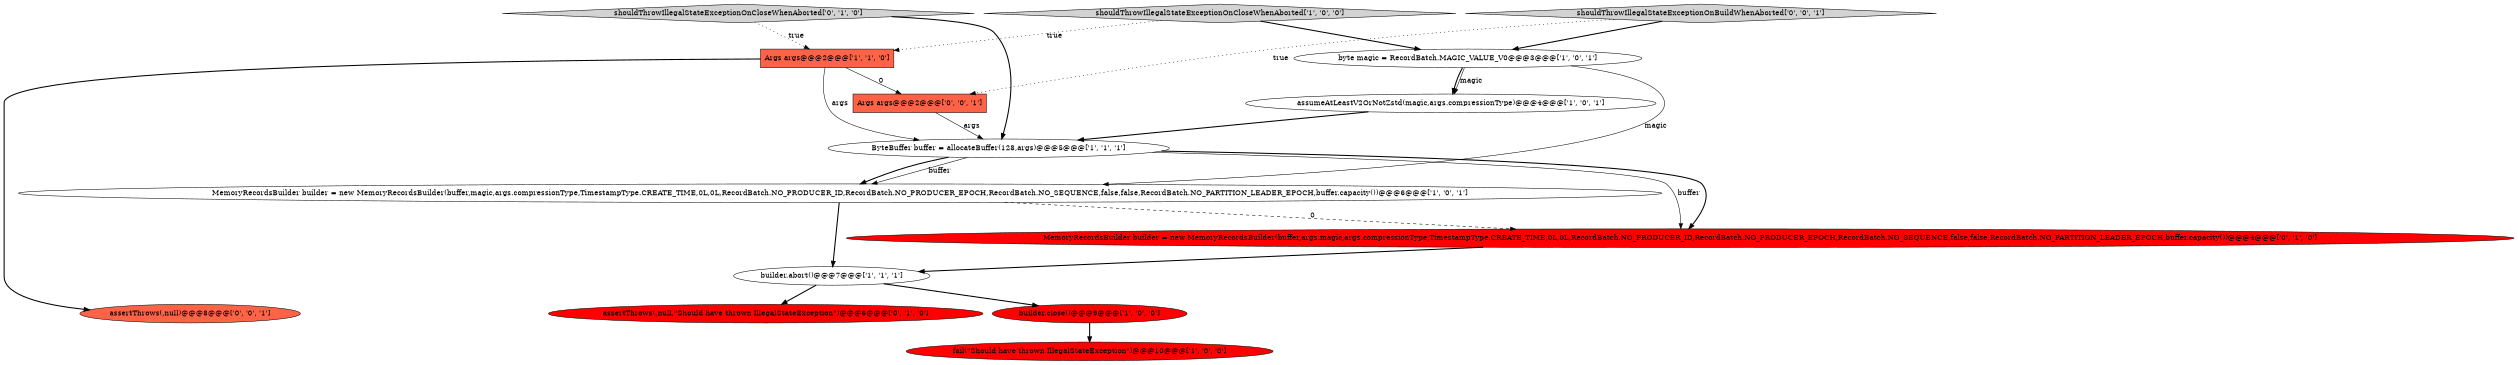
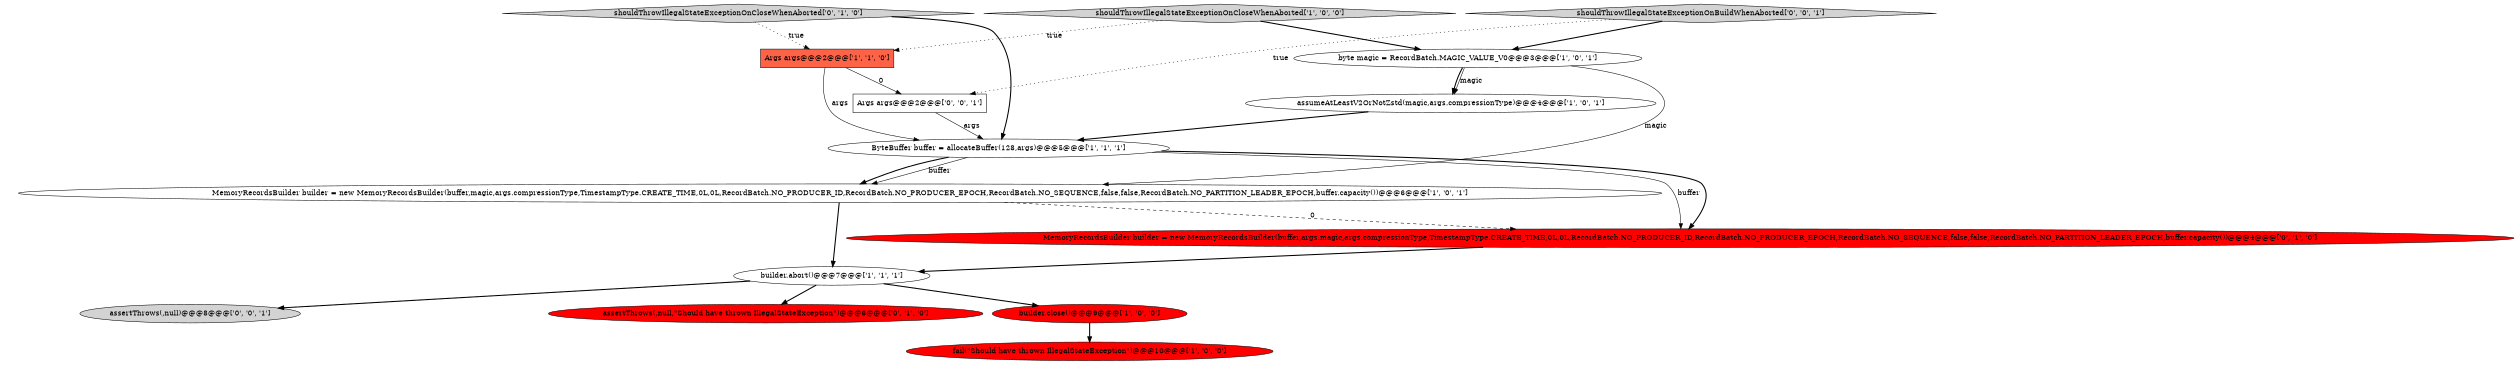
  digraph {
    fontname="DejaVu Serif"
    node [fillcolor=white fontname="DejaVu Serif" shape=ellipse style=filled]
    edge [fontname="DejaVu Serif" style=bold]
    n1 [label="MemoryRecordsBuilder builder = new MemoryRecordsBuilder(buffer,magic,args.compressionType,TimestampType.CREATE_TIME,0L,0L,RecordBatch.NO_PRODUCER_ID,RecordBatch.NO_PRODUCER_EPOCH,RecordBatch.NO_SEQUENCE,false,false,RecordBatch.NO_PARTITION_LEADER_EPOCH,buffer.capacity())@@@6@@@['1', '0', '1']"]
    n2 [label="builder.abort()@@@7@@@['1', '1', '1']"]
    n3 [fillcolor=red label="MemoryRecordsBuilder builder = new MemoryRecordsBuilder(buffer,args.magic,args.compressionType,TimestampType.CREATE_TIME,0L,0L,RecordBatch.NO_PRODUCER_ID,RecordBatch.NO_PRODUCER_EPOCH,RecordBatch.NO_SEQUENCE,false,false,RecordBatch.NO_PARTITION_LEADER_EPOCH,buffer.capacity())@@@4@@@['0', '1', '0']"]
    n4 [fillcolor=red label="assertThrows(,null,\"Should have thrown IllegalStateException\")@@@6@@@['0', '1', '0']"]
    n5 [fillcolor=red label="builder.close()@@@9@@@['1', '0', '0']"]
-   n6 [fillcolor=tomato label="assertThrows(,null)@@@8@@@['0', '0', '1']"]
+   n6 [fillcolor=lightgray label="assertThrows(,null)@@@8@@@['0', '0', '1']"]
    n7 [label="byte magic = RecordBatch.MAGIC_VALUE_V0@@@3@@@['1', '0', '1']"]
    n8 [label="assumeAtLeastV2OrNotZstd(magic,args.compressionType)@@@4@@@['1', '0', '1']"]
    n9 [label="ByteBuffer buffer = allocateBuffer(128,args)@@@5@@@['1', '1', '1']"]
    n10 [fillcolor=lightgray label="shouldThrowIllegalStateExceptionOnCloseWhenAborted['0', '1', '0']" shape=diamond]
    n11 [fillcolor=tomato label="Args args@@@2@@@['1', '1', '0']" shape=box]
-   n12 [fillcolor=tomato label="Args args@@@2@@@['0', '0', '1']" shape=box]
+   n12 [label="Args args@@@2@@@['0', '0', '1']" shape=box]
    n13 [fillcolor=red label="fail(\"Should have thrown IllegalStateException\")@@@10@@@['1', '0', '0']"]
    n14 [fillcolor=lightgray label="shouldThrowIllegalStateExceptionOnCloseWhenAborted['1', '0', '0']" shape=diamond]
    n15 [fillcolor=lightgray label="shouldThrowIllegalStateExceptionOnBuildWhenAborted['0', '0', '1']" shape=diamond]
    n1 -> n2
    n1 -> n3 [label=0 style=dashed]
    n2 -> n4
    n2 -> n5
-   n11 -> n6
+   n2 -> n6
    n3 -> n2
    n5 -> n13
    n7 -> n1 [label=magic style=solid]
    n7 -> n8
    n7 -> n8 [label=magic style=solid]
    n8 -> n9
    n9 -> n1 [label=buffer style=solid]
    n9 -> n1
    n9 -> n3 [label=buffer style=solid]
    n9 -> n3
    n10 -> n9
    n10 -> n11 [label=true style=dotted]
    n11 -> n9 [label=args style=solid]
    n11 -> n12 [label=0 style=solid]
    n12 -> n9 [label=args style=solid]
    n14 -> n7
    n14 -> n11 [label=true style=dotted]
    n15 -> n7
    n15 -> n12 [label=true style=dotted]
  }
